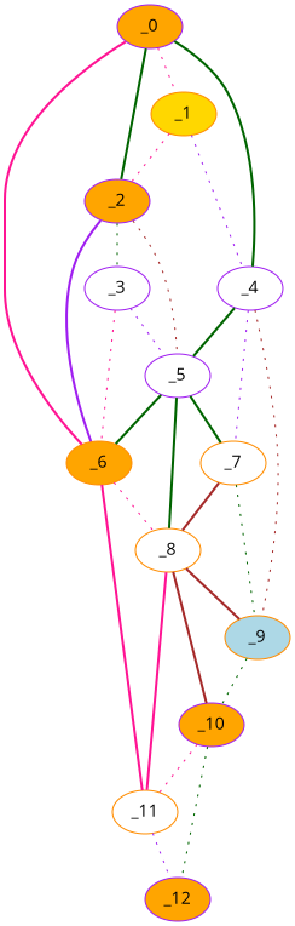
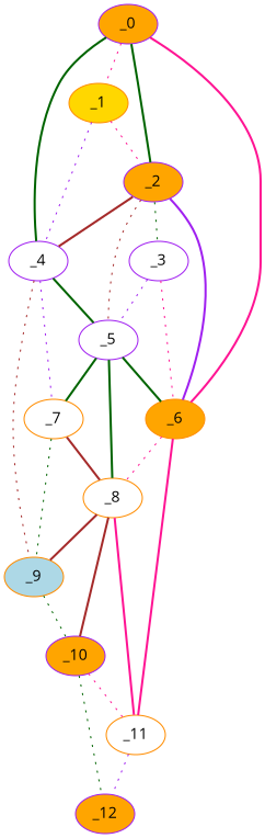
  graph {
    fontname="Open Sans"
    node [color=purple fillcolor=white fontname="Open Sans" style=filled]
    edge [color=darkgreen fontname="Open Sans" style=dotted valence=2]
    _0 [fillcolor=orange x=13 y=71]
    _1 [color=darkorange fillcolor=gold x=54 y=57]
    _2 [fillcolor=orange x=63 y=44]
    _4 [x=79 y=67]
    _6 [color=darkorange fillcolor=orange x=88 y=29]
    _3 [x=72 y=40]
    _5 [x=85 y=51]
    _9 [color=darkorange fillcolor=lightblue x=96 y=70]
    _7 [color=darkorange x=90 y=65]
    _8 [color=darkorange x=94 y=55]
    _11 [color=darkorange x=124 y=31]
    _10 [fillcolor=orange x=122 y=52]
    _12 [fillcolor=orange x=127 y=36]
    _0 -- _1 [color=deeppink]
    _0 -- _2 [style=bold valence=1]
    _0 -- _4 [style=bold]
    _0 -- _6 [color=deeppink style=bold valence=1]
    _1 -- _2 [color=deeppink]
    _1 -- _4 [color=purple valence=1]
+   _2 -- _4 [color=brown style=bold]
    _2 -- _6 [color=purple style=bold]
    _2 -- _3 [valence=1]
    _2 -- _5 [color=brown]
    _4 -- _5 [style=bold valence=1]
    _4 -- _9 [color=brown]
    _4 -- _7 [color=purple]
    _6 -- _8 [color=deeppink valence=1]
    _6 -- _11 [color=deeppink style=bold valence=1]
    _3 -- _6 [color=deeppink]
    _3 -- _5 [color=purple]
    _5 -- _6 [style=bold valence=1]
    _5 -- _7 [style=bold]
    _5 -- _8 [style=bold]
    _9 -- _10 [valence=1]
    _7 -- _9
    _7 -- _8 [color=brown style=bold]
    _8 -- _9 [color=brown style=bold]
    _8 -- _11 [color=deeppink style=bold]
    _8 -- _10 [color=brown style=bold valence=1]
    _11 -- _12 [color=purple valence=1]
    _10 -- _11 [color=deeppink]
    _10 -- _12 [valence=1]
  }
